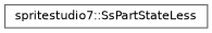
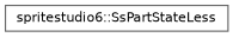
  digraph {
    rankdir=LR
-   n1 [color=grey40 fillcolor=white fontname=Helvetica fontsize=10 height=0.2 label="spritestudio7::SsPartStateLess" shape=box style=filled width=0.4]
+   n1 [color=grey40 fillcolor=white fontname=Helvetica fontsize=10 height=0.2 label="spritestudio6::SsPartStateLess" shape=box style=filled width=0.4]
  }
